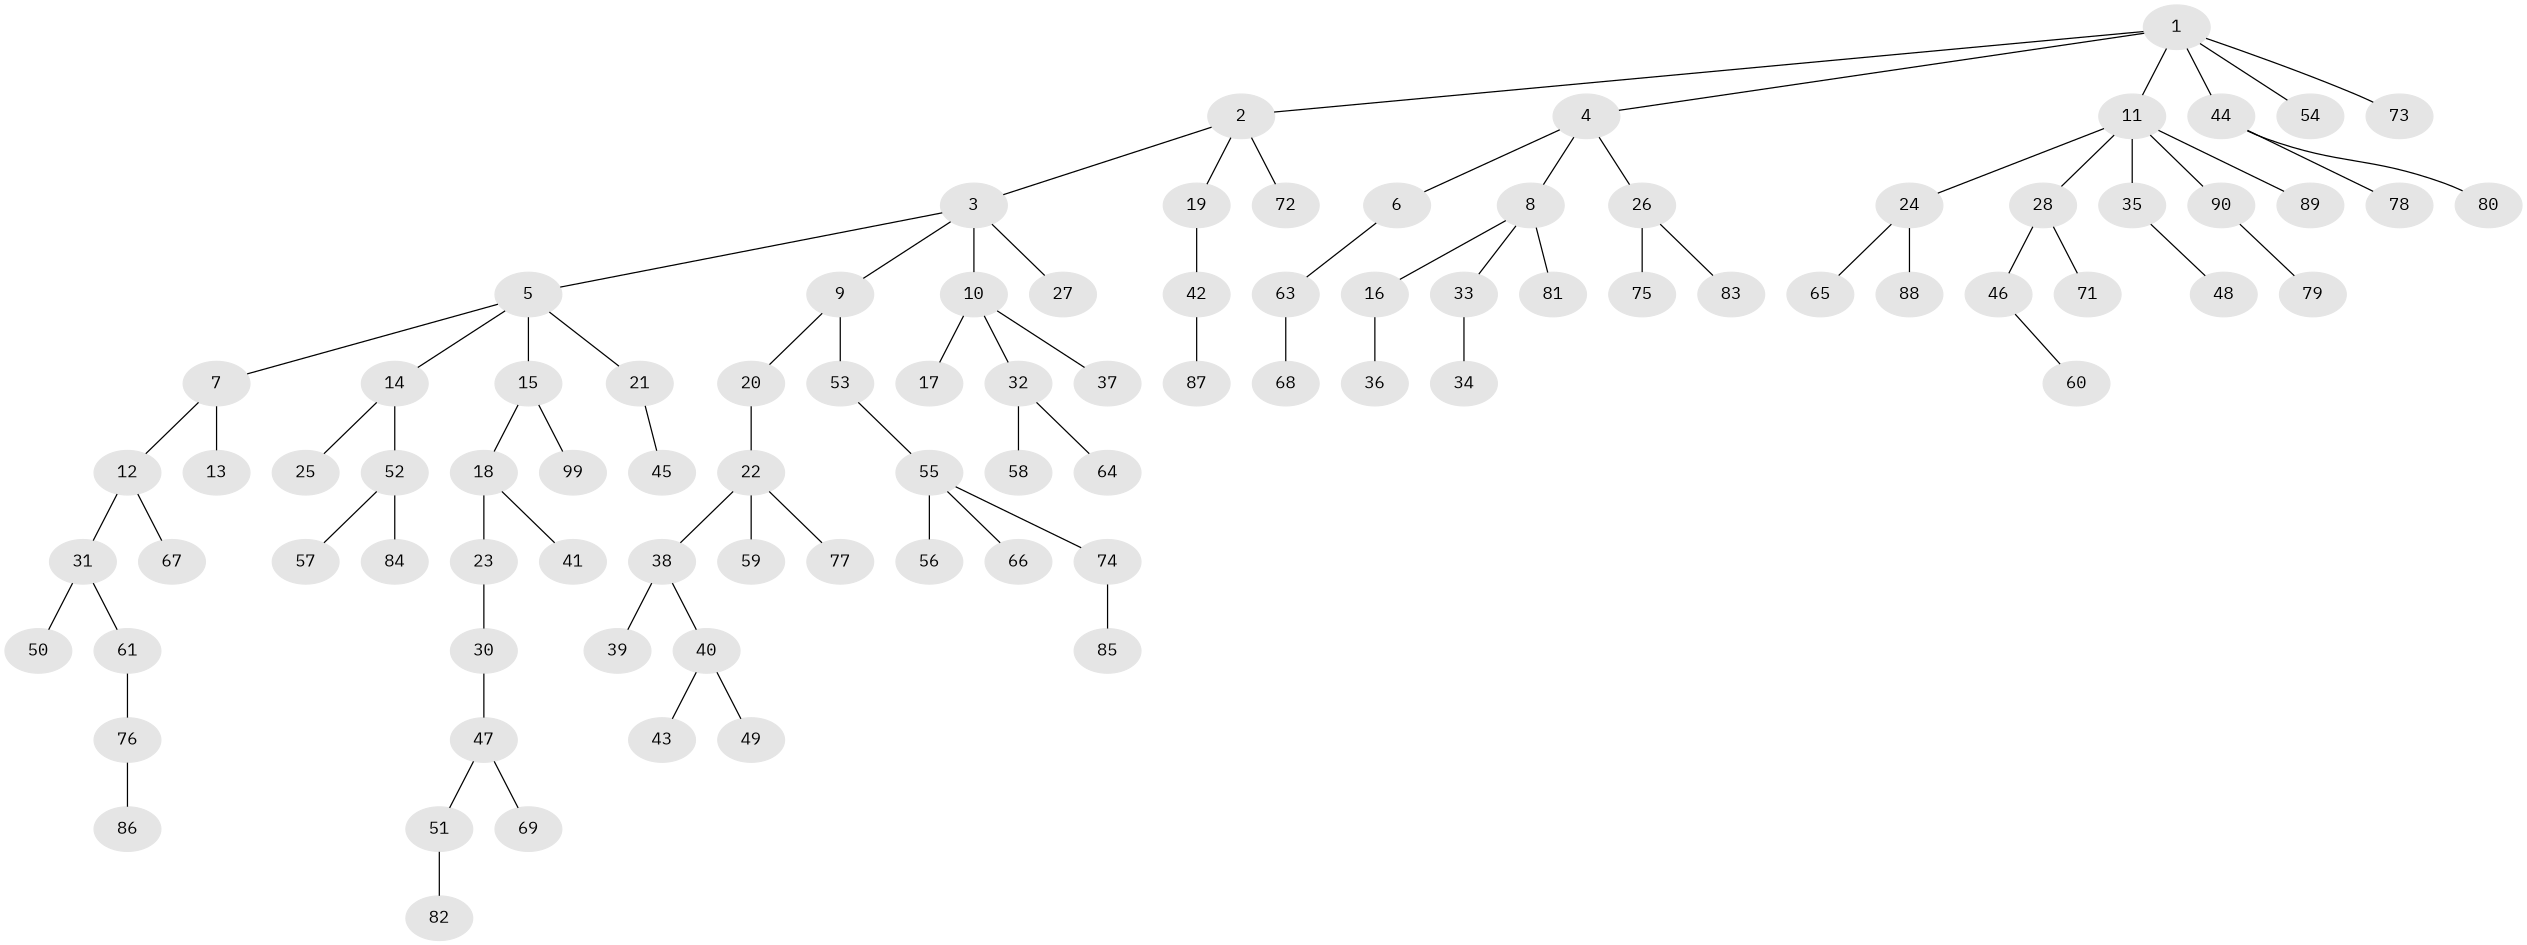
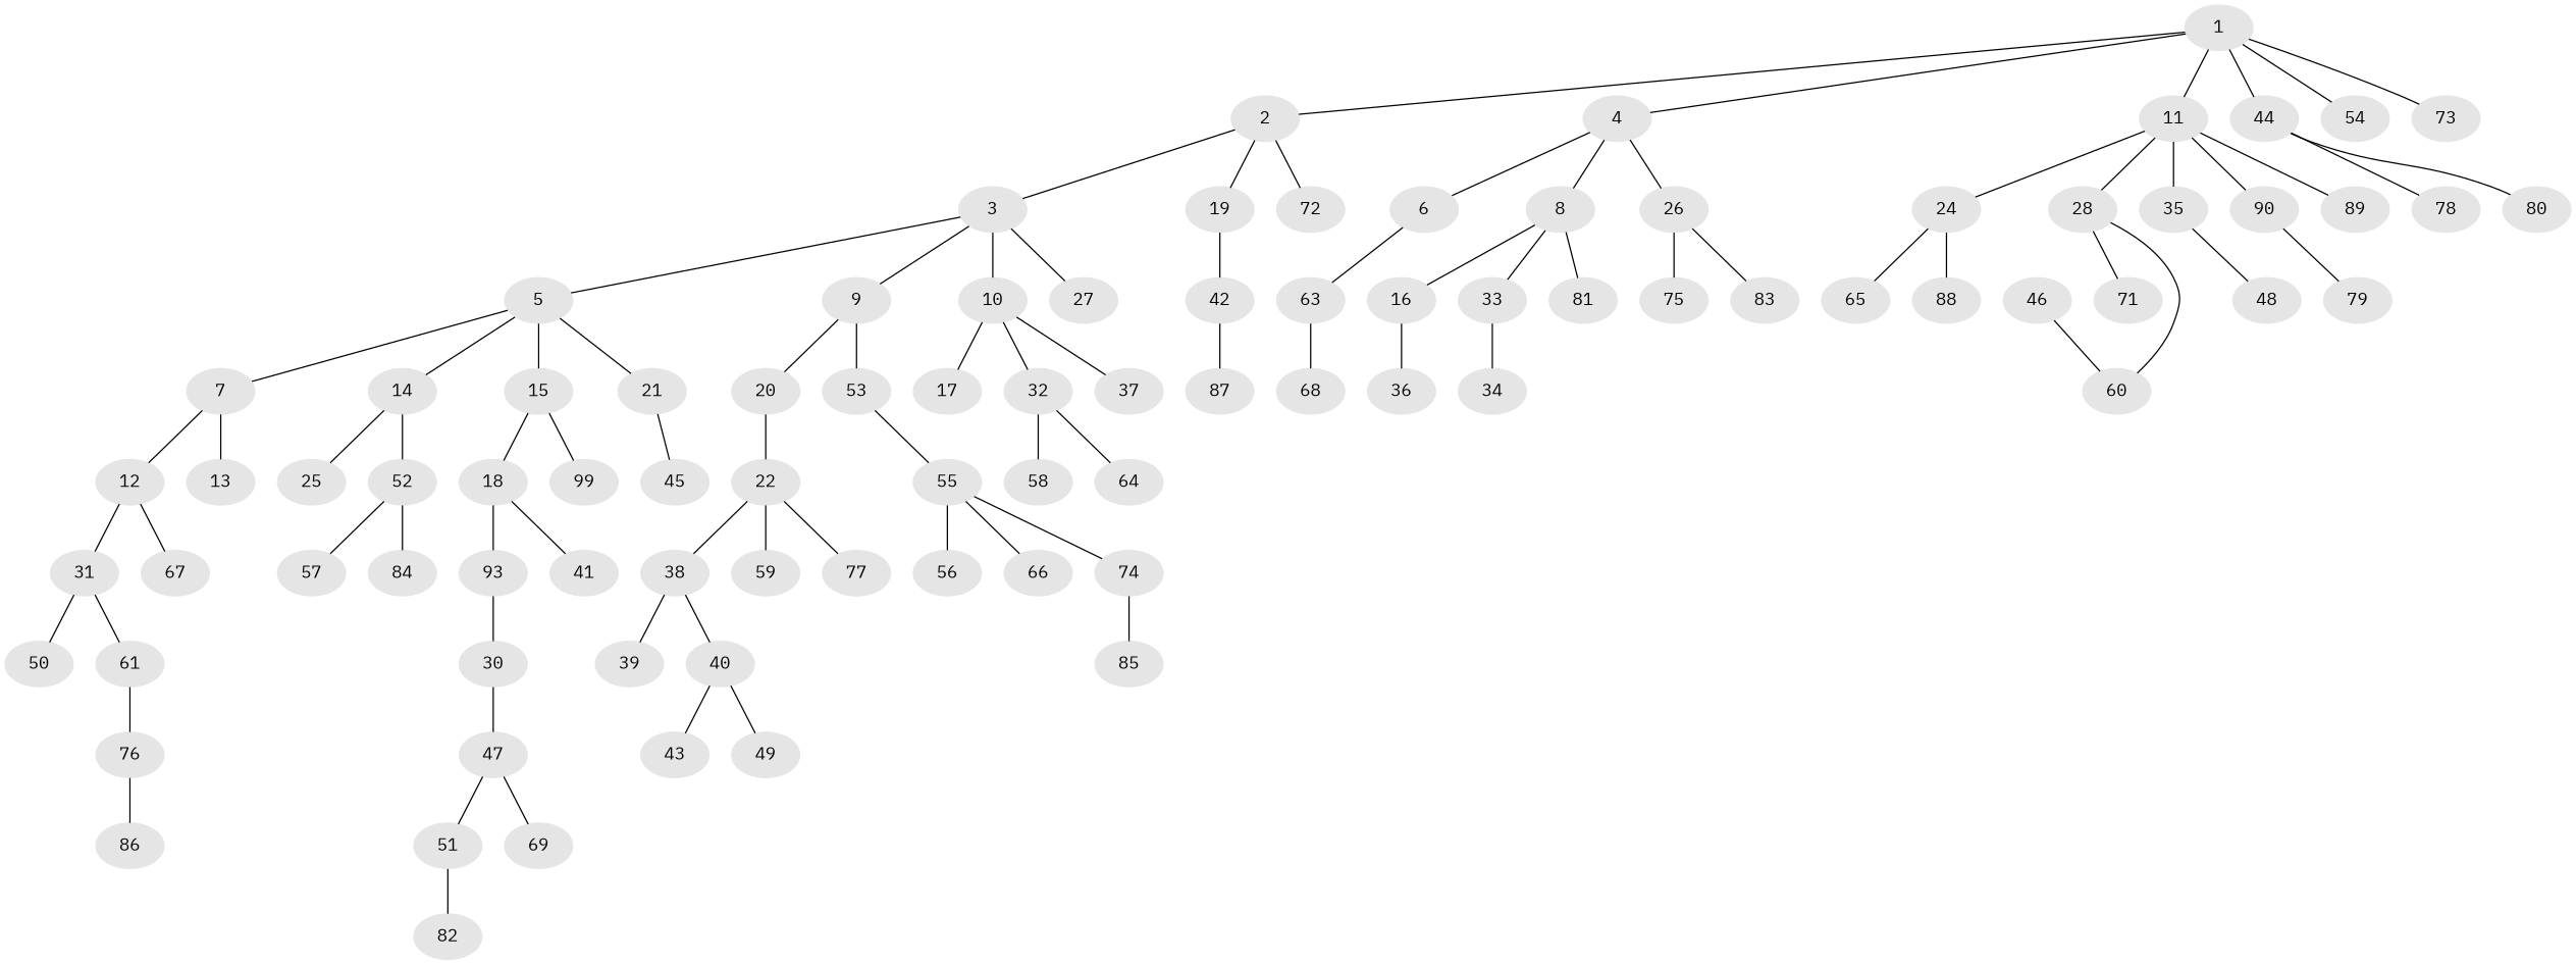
  graph {
    fontname="IBM Plex Mono"
    node [color=gray90 fontname="IBM Plex Mono" style=filled]
    edge [fontname="IBM Plex Mono"]
    1
    2
    4
    11
    44
    54
    73
    3
    19
    72
    6
    8
    26
    24
    28
    35
    n17 [label=90]
    89
    78
    80
    5
    9
    10
    27
    42
    7
    14
    15
    21
    20
    53
    17
    32
    37
    63
    16
    33
    81
    75
    83
    12
    13
    25
    52
    18
    n46 [label=99]
    45
    68
    31
    67
    36
    34
    22
    55
    58
    64
    65
    88
    46
    71
    48
    79
    50
    61
    57
    84
-   23
+   23 [label=93]
    41
    30
    87
    38
    59
    77
    39
    40
    47
    60
    51
    69
    76
    43
    49
    82
    56
    66
    74
    85
    86
    1 -- 2
    1 -- 4
    1 -- 11
    1 -- 44
    1 -- 54
    1 -- 73
    2 -- 3
    2 -- 19
    2 -- 72
    4 -- 6
    4 -- 8
    4 -- 26
    11 -- 24
    11 -- 28
    11 -- 35
    11 -- n17
    11 -- 89
    44 -- 78
    44 -- 80
    3 -- 5
    3 -- 9
    3 -- 10
    3 -- 27
    19 -- 42
    6 -- 63
    8 -- 16
    8 -- 33
    8 -- 81
    26 -- 75
    26 -- 83
    24 -- 65
    24 -- 88
-   28 -- 46
+   28 -- 60
    28 -- 71
    35 -- 48
    n17 -- 79
    5 -- 7
    5 -- 14
    5 -- 15
    5 -- 21
    9 -- 20
    9 -- 53
    10 -- 17
    10 -- 32
    10 -- 37
    42 -- 87
    7 -- 12
    7 -- 13
    14 -- 25
    14 -- 52
    15 -- 18
    15 -- n46
    21 -- 45
    20 -- 22
    53 -- 55
    32 -- 58
    32 -- 64
    63 -- 68
    16 -- 36
    33 -- 34
    12 -- 31
    12 -- 67
    52 -- 57
    52 -- 84
    18 -- 23
    18 -- 41
    31 -- 50
    31 -- 61
    22 -- 38
    22 -- 59
    22 -- 77
    55 -- 56
    55 -- 66
    55 -- 74
    46 -- 60
    61 -- 76
    23 -- 30
    30 -- 47
    38 -- 39
    38 -- 40
    40 -- 43
    40 -- 49
    47 -- 51
    47 -- 69
    51 -- 82
    76 -- 86
    74 -- 85
  }
